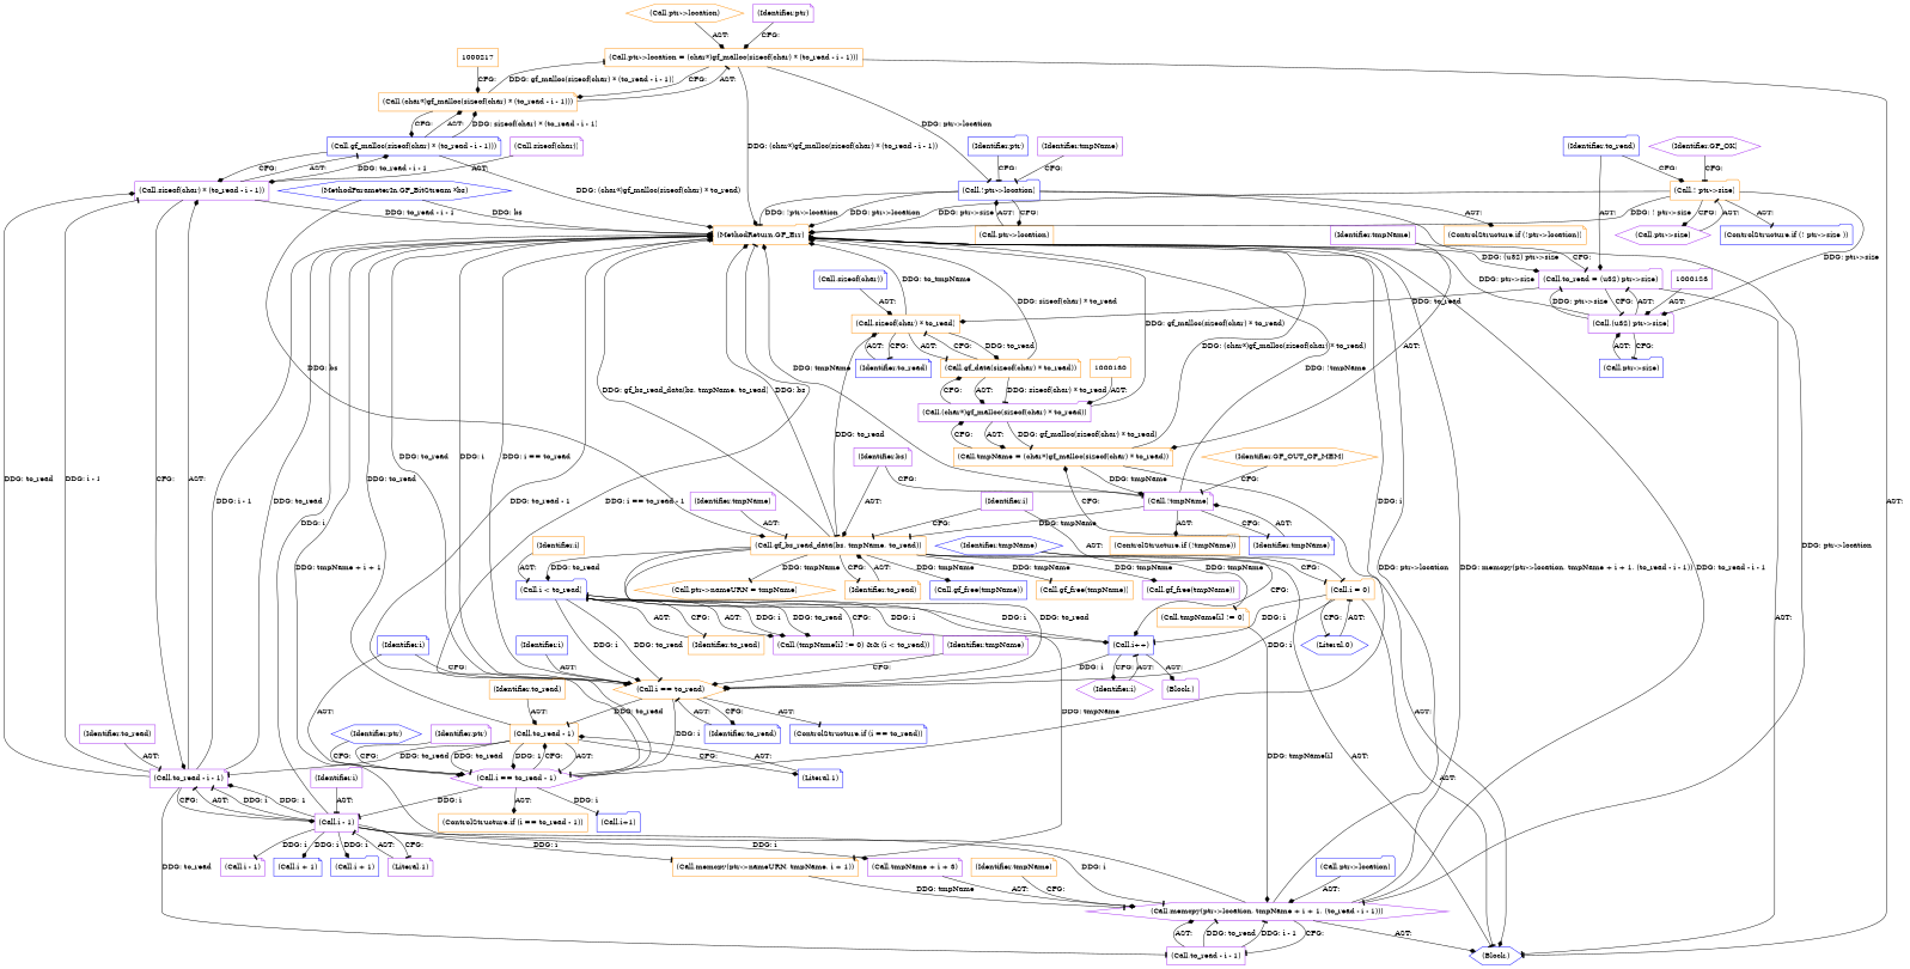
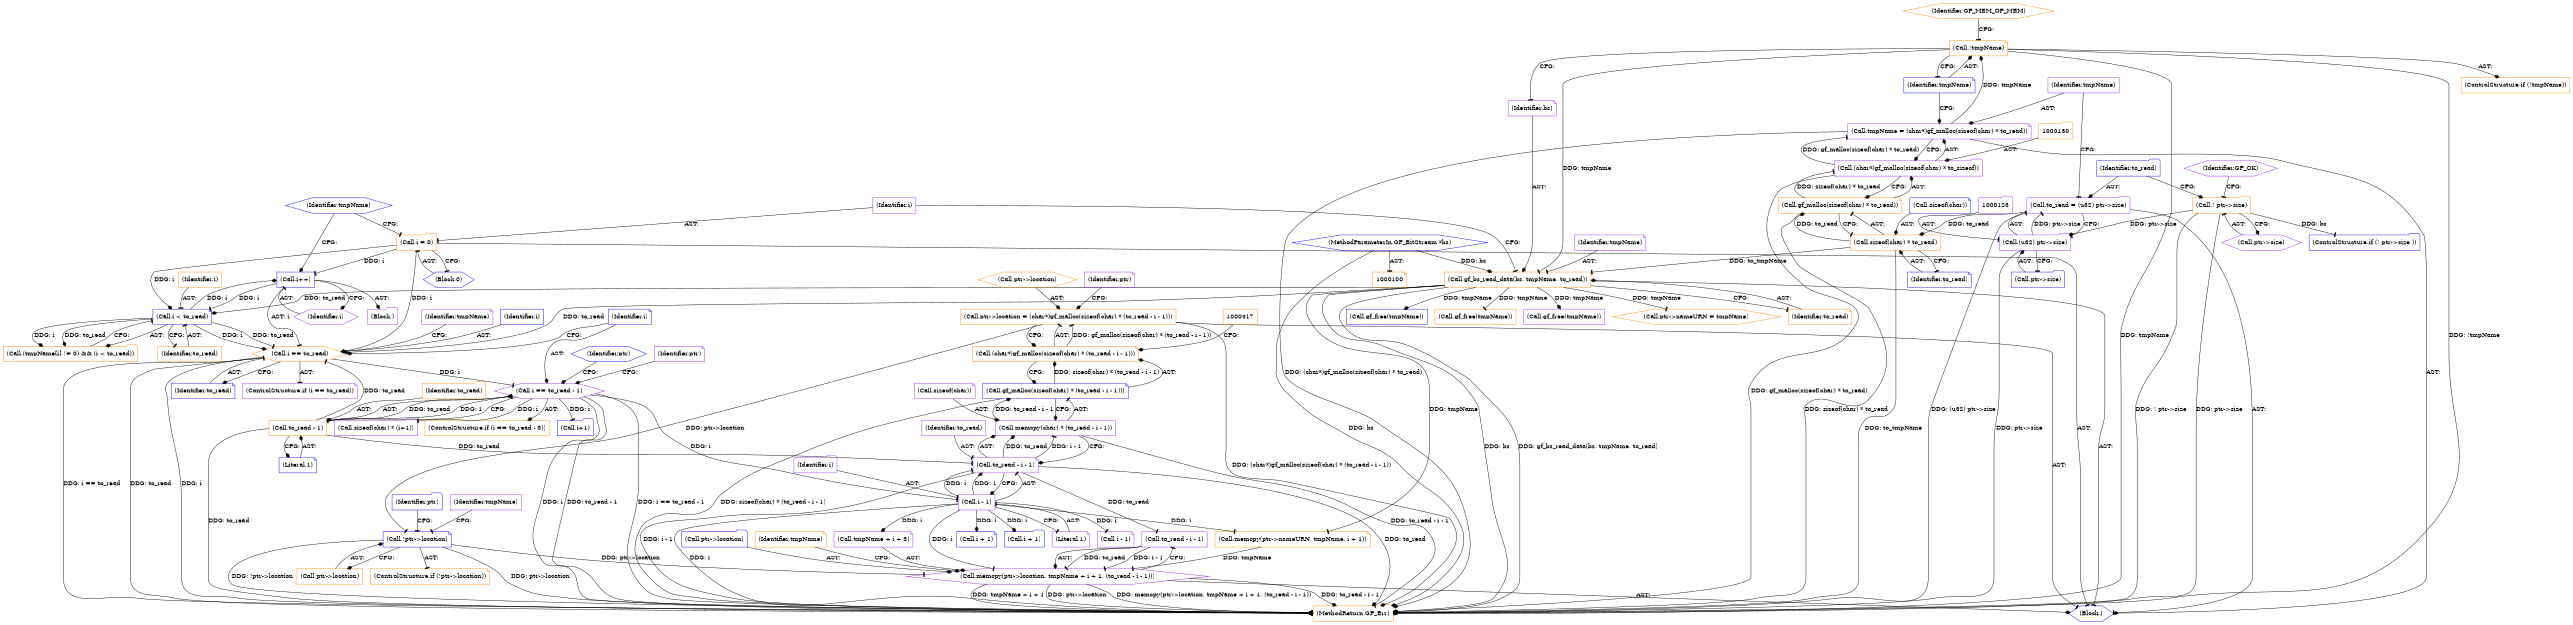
  digraph {
    node [color=darkorange shape=note]
    edge [arrowhead=diamond]
    n1 [label="(Call,ptr->location = (char*)gf_malloc(sizeof(char) * (to_read - i - 1)))" shape=box]
    n2 [label="(Call,(char*)gf_malloc(sizeof(char) * (to_read - i - 1)))"]
-   n3 [color=blue label="(Call,!ptr->location)" shape=folder]
+   n3 [color=blue label="(Call,!ptr->location)"]
    n4 [color=blue label="(Block,)" shape=hexagon]
    n5 [label="(MethodReturn,GF_Err)" shape=folder]
    n6 [color=blue label="(Call,gf_malloc(sizeof(char) * (to_read - i - 1)))"]
    n7 [color=purple label="(Call,memcpy(ptr->location, tmpName + i + 1, (to_read - i - 1)))" shape=hexagon]
    n8 [label="(Call,ptr->location)" shape=box]
    n9 [label="(ControlStructure,if (!ptr->location))"]
-   n10 [color=purple label="(Call,sizeof(char) * (to_read - i - 1))" shape=box]
+   n10 [color=purple label="(Call,memcpy(char) * (to_read - i - 1))" shape=box]
    n11 [color=purple label="(Call,to_read - i - 1)"]
    n12 [color=purple label="(Call,i - 1)" shape=box]
    n13 [color=purple label="(Call,to_read - i - 1)" shape=box]
    n14 [label="(Call,memcpy(ptr->nameURN, tmpName, i + 1))"]
    n15 [color=blue label="(Call,i + 1)"]
    n16 [color=blue label="(Call,i + 1)" shape=folder]
    n17 [color=purple label="(Literal,1)"]
    n18 [color=purple label="(Call,tmpName + i + 3)"]
    n19 [color=purple label="(Call,i - 1)"]
    n20 [label="(Call,to_read - 1)" shape=folder]
    n21 [color=purple label="(Call,i == to_read - 1)" shape=hexagon]
    n22 [color=blue label="(Literal,1)"]
-   n23 [label="(ControlStructure,if (i == to_read - 1))" shape=box]
+   n23 [label="(ControlStructure,if (i == to_read - 3))" shape=box]
    n24 [color=blue label="(Call,i+1)" shape=folder]
+   n25 [color=purple label="(Call,sizeof(char) * (i+1))" shape=folder]
    n26 [label="(Call,i == to_read)" shape=hexagon]
    n27 [color=blue label="(Identifier,to_read)"]
-   n28 [color=blue label="(ControlStructure,if (i == to_read))"]
+   n28 [color=purple label="(ControlStructure,if (i == to_read))"]
    n29 [color=blue label="(Call,i++)" shape=box]
-   n30 [color=blue label="(Call,i < to_read)" shape=folder]
+   n30 [color=blue label="(Call,i < to_read)"]
    n31 [color=purple label="(Block,)" shape=folder]
    n32 [color=purple label="(Identifier,i)" shape=hexagon]
-   n33 [color=purple label="(Call,(tmpName[i] != 0) && (i < to_read))" shape=folder]
+   n33 [label="(Call,(tmpName[i] != 0) && (i < to_read))" shape=folder]
    n34 [label="(Identifier,to_read)" shape=box]
    n35 [label="(Call,i = 0)" shape=folder]
-   n36 [color=blue label="(Literal,0)" shape=hexagon]
+   n36 [color=blue label="(Block,0)" shape=hexagon]
    n37 [label="(Call,gf_bs_read_data(bs, tmpName, to_read))" shape=box]
    n38 [color=blue label="(Call,gf_free(tmpName))" shape=box]
    n39 [label="(Call,gf_free(tmpName))" shape=box]
    n40 [color=purple label="(Call,gf_free(tmpName))" shape=box]
    n41 [label="(Call,ptr->nameURN = tmpName)" shape=hexagon]
    n42 [label="(Identifier,to_read)"]
-   n43 [label="(Call,tmpName[i] != 0)"]
    n44 [color=blue label="(MethodParameterIn,GF_BitStream *bs)" shape=hexagon]
-   n46 [color=purple label="(Call,!tmpName)"]
+   1000100
+   n46 [label="(Call,!tmpName)"]
    n47 [color=blue label="(Identifier,tmpName)"]
-   n48 [label="(ControlStructure,if (!tmpName))" shape=folder]
-   n49 [label="(Call,tmpName = (char*)gf_malloc(sizeof(char) * to_read))"]
-   n50 [color=purple label="(Call,(char*)gf_malloc(sizeof(char) * to_read))" shape=folder]
-   n51 [label="(Call,gf_data(sizeof(char) * to_read))"]
+   n48 [label="(ControlStructure,if (!tmpName))" shape=box]
+   n49 [color=purple label="(Call,tmpName = (char*)gf_malloc(sizeof(char) * to_read))"]
+   n50 [color=purple label="(Call,(char*)gf_malloc(sizeof(char) * to_sizeof))" shape=folder]
+   n51 [label="(Call,gf_malloc(sizeof(char) * to_read))"]
    n52 [label="(Call,sizeof(char) * to_read)" shape=box]
    n53 [color=blue label="(Identifier,to_read)"]
    n54 [color=purple label="(Call,to_read = (u32) ptr->size)" shape=folder]
    n55 [color=purple label="(Call,(u32) ptr->size)" shape=folder]
    n56 [color=blue label="(Call,ptr->size)" shape=folder]
    n57 [label="(Call,! ptr->size)" shape=folder]
    n58 [color=purple label="(Call,ptr->size)" shape=hexagon]
    n59 [color=blue label="(ControlStructure,if (! ptr->size ))" shape=folder]
    n60 [color=blue label="(Identifier,ptr)" shape=folder]
    n61 [color=purple label="(Identifier,to_read)" shape=box]
    n62 [color=purple label="(Identifier,tmpName)"]
    n63 [color=purple label="(Identifier,i)" shape=box]
    n64 [color=purple label="(Identifier,tmpName)"]
    n65 [color=purple label="(Identifier,bs)"]
    n66 [label="(Call,ptr->location)" shape=hexagon]
    n67 [color=purple label="(Identifier,GF_OK)" shape=hexagon]
    n68 [color=blue label="(Call,ptr->location)" shape=folder]
    n69 [color=purple label="(Identifier,ptr)"]
    n70 [color=purple label="(Identifier,tmpName)" shape=box]
    n71 [label="(Identifier,to_read)" shape=folder]
    n72 [color=blue label="(Call,sizeof(char))"]
    n73 [color=blue label="(Identifier,i)" shape=box]
    n74 [color=blue label="(Identifier,tmpName)" shape=hexagon]
    n75 [color=purple label="(Call,sizeof(char))"]
    n76 [color=purple label="(Identifier,tmpName)" shape=box]
-   n77 [label="(Identifier,GF_OUT_OF_MEM)" shape=hexagon]
+   n77 [label="(Identifier,GF_MEM_OF_MEM)" shape=hexagon]
    n78 [color=blue label="(Identifier,ptr)" shape=hexagon]
    n79 [color=purple label="(Identifier,ptr)"]
    n80 [label="(Identifier,tmpName)"]
    n81 [color=blue label="(Identifier,to_read)" shape=folder]
    n82 [color=blue label="(Identifier,i)"]
    n83 [color=purple label="(Identifier,i)" shape=folder]
    n84 [label="(Identifier,i)" shape=box]
-   1000217 [shape=box]
+   1000217 [shape=box label=1000417]
    1000130 [shape=folder]
    1000123 [color=purple shape=folder]
    n1 -> n2 [label="CFG: "]
    n1 -> n3 [arrowhead=tee label="DDG: ptr->location"]
    n1 -> n4 [arrowhead=tee label="AST: "]
    n1 -> n5 [label="DDG: (char*)gf_malloc(sizeof(char) * (to_read - i - 1))"]
    n2 -> n1 [arrowhead=tee label="AST: "]
    n2 -> n1 [arrowhead=tee label="DDG: gf_malloc(sizeof(char) * (to_read - i - 1))"]
    n2 -> n6 [label="CFG: "]
    n3 -> n5 [arrowhead=tee label="DDG: !ptr->location"]
    n3 -> n5 [label="DDG: ptr->location"]
    n3 -> n7 [arrowhead=tee label="DDG: ptr->location"]
    n3 -> n8 [label="CFG: "]
-   n3 -> n9 [label="AST: "]
+   n3 -> n9 [arrowhead=tee label="AST: "]
    n6 -> n2 [label="AST: "]
    n6 -> n2 [label="DDG: sizeof(char) * (to_read - i - 1)"]
-   n6 -> n5 [label="DDG: (char*)gf_malloc(sizeof(char) * to_read)"]
+   n6 -> n5 [label="DDG: sizeof(char) * (to_read - i - 1)"]
    n6 -> n10 [label="CFG: "]
    n7 -> n4 [label="AST: "]
    n7 -> n5 [arrowhead=tee label="DDG: ptr->location"]
    n7 -> n5 [label="DDG: memcpy(ptr->location, tmpName + i + 1, (to_read - i - 1))"]
    n7 -> n5 [label="DDG: to_read - i - 1"]
    n7 -> n5 [arrowhead=tee label="DDG: tmpName + i + 1"]
    n7 -> n13 [arrowhead=tee label="CFG: "]
    n8 -> n3 [label="AST: "]
    n10 -> n5 [arrowhead=tee label="DDG: to_read - i - 1"]
    n10 -> n6 [arrowhead=tee label="AST: "]
    n10 -> n6 [label="DDG: to_read - i - 1"]
    n10 -> n11 [label="CFG: "]
    n11 -> n5 [label="DDG: to_read"]
    n11 -> n5 [label="DDG: i - 1"]
    n11 -> n10 [label="AST: "]
    n11 -> n10 [label="DDG: to_read"]
    n11 -> n10 [arrowhead=tee label="DDG: i - 1"]
    n11 -> n12 [label="CFG: "]
    n11 -> n13 [arrowhead=tee label="DDG: to_read"]
    n12 -> n5 [label="DDG: i"]
    n12 -> n7 [arrowhead=tee label="DDG: i"]
    n12 -> n11 [arrowhead=tee label="AST: "]
    n12 -> n11 [arrowhead=tee label="DDG: i"]
    n12 -> n11 [label="DDG: 1"]
    n12 -> n14 [arrowhead=tee label="DDG: i"]
    n12 -> n15 [label="DDG: i"]
    n12 -> n16 [label="DDG: i"]
    n12 -> n17 [arrowhead=tee label="CFG: "]
    n12 -> n18 [label="DDG: i"]
    n12 -> n19 [arrowhead=tee label="DDG: i"]
    n13 -> n7 [label="AST: "]
    n13 -> n7 [arrowhead=tee label="DDG: to_read"]
    n13 -> n7 [arrowhead=tee label="DDG: i - 1"]
    n14 -> n7 [arrowhead=tee label="DDG: tmpName"]
    n17 -> n12 [arrowhead=tee label="AST: "]
    n18 -> n7 [label="AST: "]
    n20 -> n5 [arrowhead=tee label="DDG: to_read"]
    n20 -> n11 [arrowhead=tee label="DDG: to_read"]
    n20 -> n21 [arrowhead=tee label="AST: "]
    n20 -> n21 [arrowhead=tee label="DDG: to_read"]
    n20 -> n21 [label="DDG: 1"]
    n20 -> n22 [label="CFG: "]
    n21 -> n5 [arrowhead=tee label="DDG: i"]
    n21 -> n5 [arrowhead=tee label="DDG: to_read - 1"]
    n21 -> n5 [arrowhead=tee label="DDG: i == to_read - 1"]
    n21 -> n12 [arrowhead=tee label="DDG: i"]
-   n21 -> n20 [label="CFG: "]
+   n21 -> n20 [arrowhead=tee label="CFG: "]
    n21 -> n23 [label="AST: "]
    n21 -> n24 [arrowhead=tee label="DDG: i"]
+   n21 -> n25 [arrowhead=tee label="DDG: i"]
    n22 -> n20 [label="AST: "]
    n26 -> n5 [label="DDG: to_read"]
    n26 -> n5 [arrowhead=tee label="DDG: i"]
    n26 -> n5 [arrowhead=tee label="DDG: i == to_read"]
-   n26 -> n20 [arrowhead=tee label="DDG: to_read"]
+   n20 -> n26 [arrowhead=tee label="DDG: to_read"]
    n26 -> n21 [arrowhead=tee label="DDG: i"]
    n26 -> n27 [label="CFG: "]
    n26 -> n28 [arrowhead=tee label="AST: "]
    n27 -> n26 [arrowhead=tee label="AST: "]
-   n29 -> n26 [arrowhead=tee label="DDG: i"]
+   n29 -> n26 [arrowhead=tee label="AST: i"]
    n29 -> n30 [arrowhead=tee label="DDG: i"]
    n29 -> n31 [label="AST: "]
    n29 -> n32 [label="CFG: "]
    n30 -> n26 [label="DDG: i"]
    n30 -> n26 [arrowhead=tee label="DDG: to_read"]
    n30 -> n29 [label="DDG: i"]
    n30 -> n33 [label="AST: "]
    n30 -> n33 [label="DDG: i"]
    n30 -> n33 [label="DDG: to_read"]
    n30 -> n34 [arrowhead=tee label="CFG: "]
    n32 -> n29 [arrowhead=tee label="AST: "]
    n33 -> n30 [arrowhead=tee label="CFG: "]
    n34 -> n30 [arrowhead=tee label="AST: "]
    n35 -> n4 [arrowhead=tee label="AST: "]
    n35 -> n26 [label="DDG: i"]
    n35 -> n29 [arrowhead=tee label="DDG: i"]
+   n35 -> n30 [label="DDG: i"]
    n35 -> n36 [arrowhead=tee label="CFG: "]
    n36 -> n35 [arrowhead=tee label="AST: "]
    n37 -> n4 [arrowhead=tee label="AST: "]
    n37 -> n5 [label="DDG: bs"]
    n37 -> n5 [label="DDG: gf_bs_read_data(bs, tmpName, to_read)"]
    n37 -> n14 [arrowhead=tee label="DDG: tmpName"]
    n37 -> n26 [label="DDG: to_read"]
    n37 -> n30 [label="DDG: to_read"]
    n37 -> n38 [label="DDG: tmpName"]
    n37 -> n39 [arrowhead=tee label="DDG: tmpName"]
    n37 -> n40 [label="DDG: tmpName"]
    n37 -> n41 [arrowhead=tee label="DDG: tmpName"]
    n37 -> n42 [arrowhead=tee label="CFG: "]
-   n37 -> n43 [arrowhead=tee label="DDG: tmpName"]
    n42 -> n37 [label="AST: "]
-   n43 -> n7 [label="DDG: tmpName[i]"]
    n44 -> n5 [label="DDG: bs"]
    n44 -> n37 [label="DDG: bs"]
+   n44 -> 1000100 [arrowhead=tee label="AST: "]
    n46 -> n5 [label="DDG: tmpName"]
    n46 -> n5 [arrowhead=tee label="DDG: !tmpName"]
    n46 -> n37 [arrowhead=tee label="DDG: tmpName"]
    n46 -> n47 [arrowhead=tee label="CFG: "]
    n46 -> n48 [label="AST: "]
    n47 -> n46 [label="AST: "]
    n47 -> n49 [label="CFG: "]
    n49 -> n4 [label="AST: "]
    n49 -> n5 [label="DDG: (char*)gf_malloc(sizeof(char) * to_read)"]
    n49 -> n46 [label="DDG: tmpName"]
    n49 -> n50 [label="CFG: "]
    n50 -> n5 [label="DDG: gf_malloc(sizeof(char) * to_read)"]
    n50 -> n49 [label="AST: "]
    n50 -> n49 [arrowhead=tee label="DDG: gf_malloc(sizeof(char) * to_read)"]
    n50 -> n51 [label="CFG: "]
    n51 -> n5 [label="DDG: sizeof(char) * to_read"]
    n51 -> n50 [label="AST: "]
    n51 -> n50 [arrowhead=tee label="DDG: sizeof(char) * to_read"]
    n51 -> n52 [arrowhead=tee label="CFG: "]
    n52 -> n5 [label="DDG: to_tmpName"]
-   n52 -> n37 [arrowhead=tee label="DDG: to_read"]
+   n52 -> n37 [arrowhead=tee label="DDG: to_tmpName"]
    n52 -> n51 [arrowhead=tee label="AST: "]
    n52 -> n51 [label="DDG: to_read"]
    n52 -> n53 [arrowhead=tee label="CFG: "]
    n53 -> n52 [label="AST: "]
    n54 -> n4 [arrowhead=tee label="AST: "]
-   n5 -> n54 [label="DDG: (u32) ptr->size"]
+   n54 -> n5 [label="DDG: (u32) ptr->size"]
    n54 -> n52 [label="DDG: to_read"]
    n54 -> n55 [arrowhead=tee label="CFG: "]
    n55 -> n5 [label="DDG: ptr->size"]
    n55 -> n54 [arrowhead=tee label="AST: "]
    n55 -> n54 [arrowhead=tee label="DDG: ptr->size"]
    n55 -> n56 [arrowhead=tee label="CFG: "]
    n56 -> n55 [label="AST: "]
    n57 -> n5 [label="DDG: ! ptr->size"]
    n57 -> n5 [label="DDG: ptr->size"]
    n57 -> n55 [label="DDG: ptr->size"]
    n57 -> n58 [label="CFG: "]
-   n57 -> n59 [arrowhead=tee label="AST: "]
+   n57 -> n59 [arrowhead=tee label="DDG: bs"]
    n58 -> n57 [arrowhead=tee label="AST: "]
    n60 -> n3 [arrowhead=tee label="CFG: "]
    n61 -> n11 [arrowhead=tee label="AST: "]
    n62 -> n26 [label="CFG: "]
    n63 -> n35 [arrowhead=tee label="AST: "]
    n63 -> n37 [arrowhead=tee label="CFG: "]
    n64 -> n37 [arrowhead=tee label="AST: "]
    n65 -> n37 [label="AST: "]
-   n65 -> n46 [arrowhead=tee label="CFG: "]
+   n46 -> n65 [arrowhead=tee label="CFG: "]
    n66 -> n1 [label="AST: "]
    n67 -> n57 [arrowhead=tee label="CFG: "]
    n68 -> n7 [label="AST: "]
    n69 -> n1 [label="CFG: "]
    n70 -> n49 [label="AST: "]
    n70 -> n54 [arrowhead=tee label="CFG: "]
    n71 -> n20 [label="AST: "]
    n72 -> n52 [label="AST: "]
    n73 -> n26 [label="AST: "]
    n74 -> n29 [label="CFG: "]
    n74 -> n35 [arrowhead=tee label="CFG: "]
    n75 -> n10 [label="AST: "]
    n76 -> n3 [arrowhead=tee label="CFG: "]
    n77 -> n46 [arrowhead=tee label="CFG: "]
    n78 -> n21 [label="CFG: "]
    n79 -> n21 [label="CFG: "]
    n80 -> n7 [label="CFG: "]
    n81 -> n54 [label="AST: "]
    n81 -> n57 [label="CFG: "]
    n82 -> n21 [label="AST: "]
    n82 -> n26 [label="CFG: "]
    n83 -> n12 [arrowhead=tee label="AST: "]
    n84 -> n30 [arrowhead=tee label="AST: "]
    1000217 -> n2 [label="CFG: "]
    1000130 -> n50 [label="AST: "]
-   1000123 -> n55 [label="AST: "]
+   1000123 -> n55 [arrowhead=tee label="AST: "]
  }
